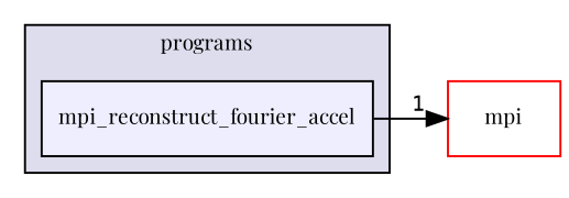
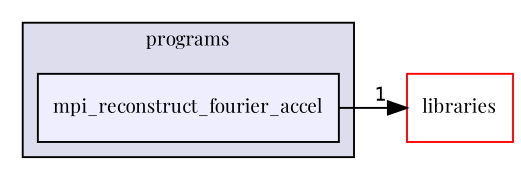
  digraph {
    compound=true
    rankdir=LR
    fontname="Playfair Display"
    node [fontname="Playfair Display" fontsize=10 shape=box style=filled]
    n1 [fillcolor="#eeeeff" label=mpi_reconstruct_fourier_accel pencolor=black]
-   n2 [color=red fillcolor=white label=mpi]
+   n2 [color=red fillcolor=white label=libraries]
    subgraph cluster_1 {
      bgcolor="#ddddee"
      fontsize=10
      label=programs
      pencolor=black
      n1
    }
    n1 -> n2 [headlabel=1 labeldistance=1.5 labelfontname=Helvetica labelfontsize=10 fontname="Playfair Display"]
  }
